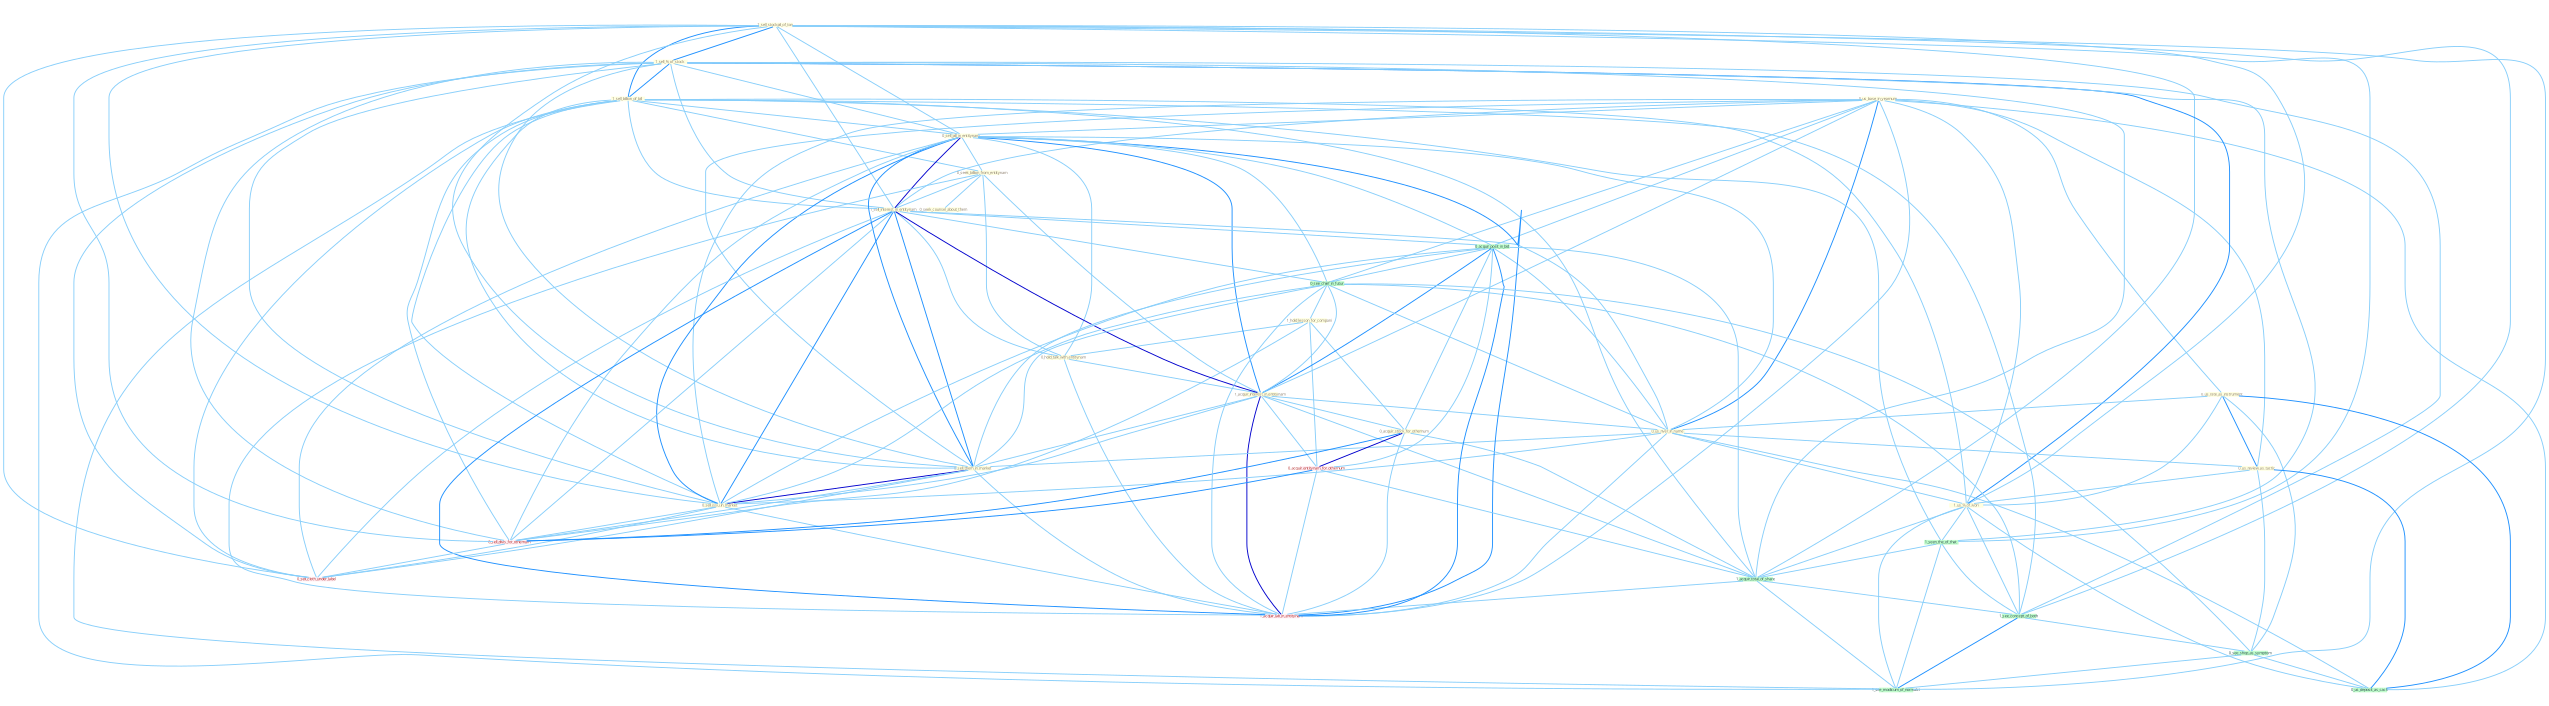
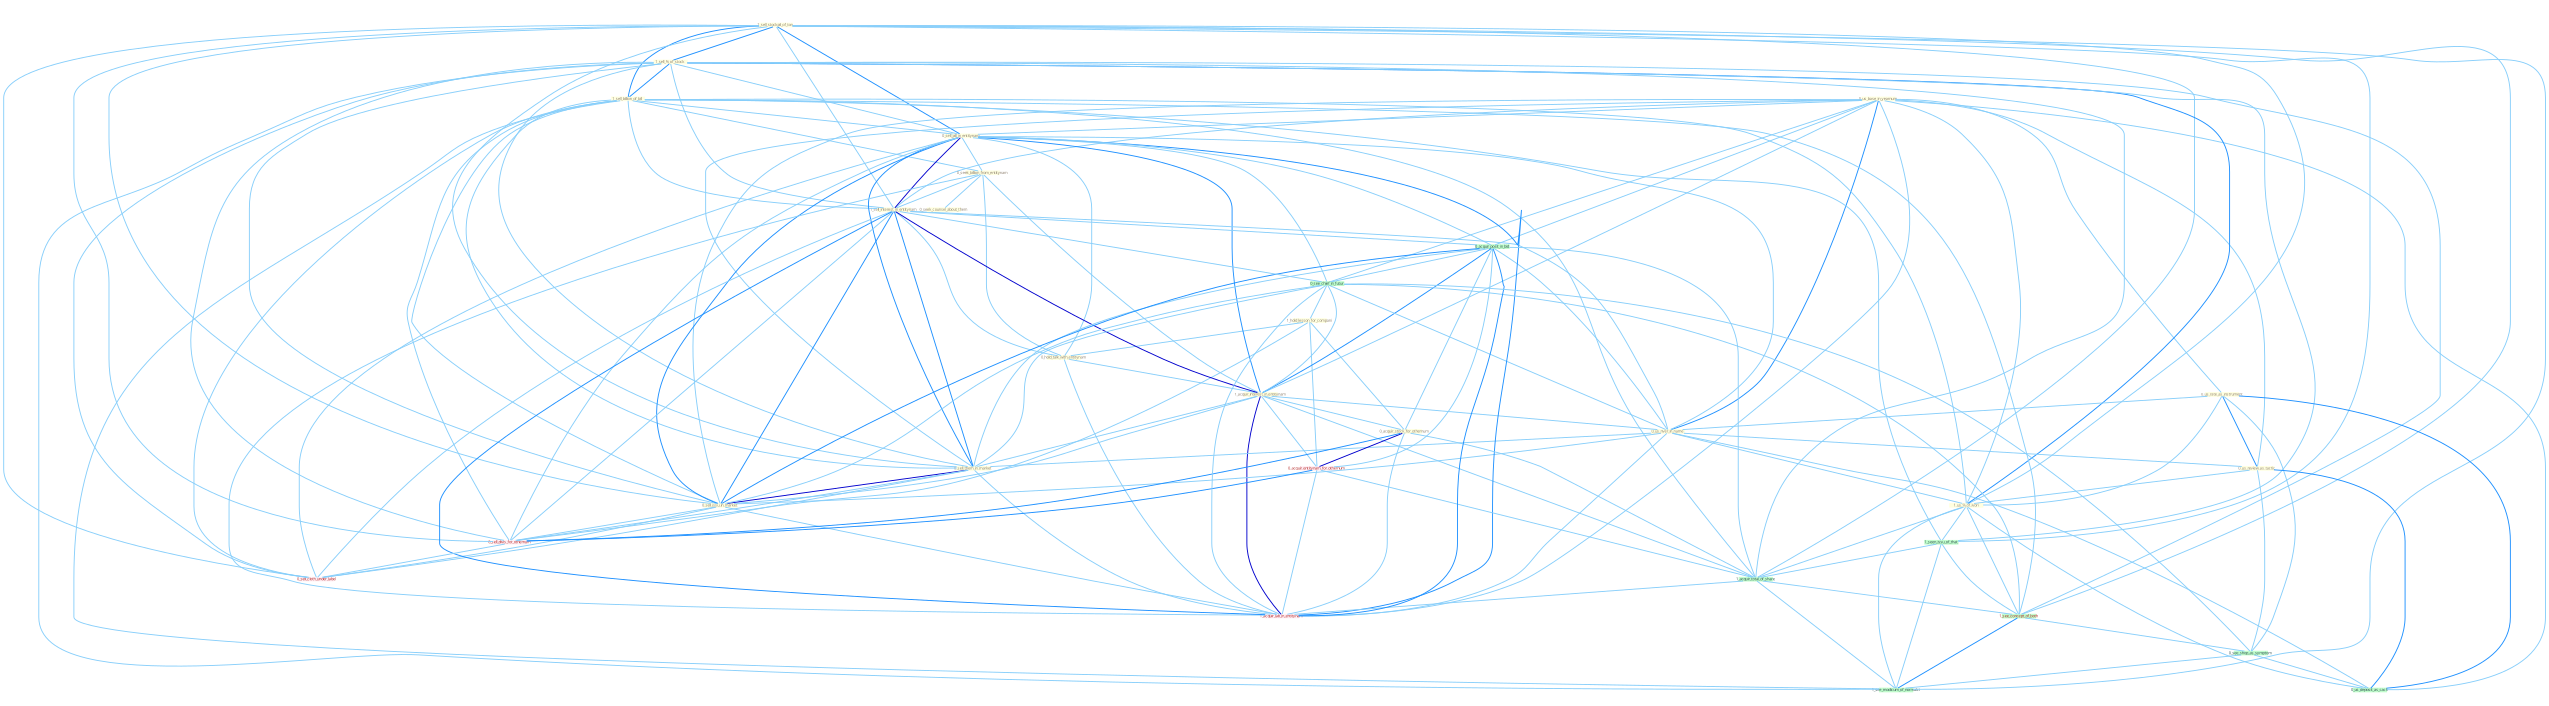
  graph {
    fontname="Open Sans"
    node [color="#ffffe0" fixedsize=true fontcolor="#8b7d6b" fontname="Open Sans" fontsize=4 shape=polygon style=filled]
    edge [color="#87cefa" fontname="Open Sans" w=1]
    "1_sell_stockpil_of_ton " [height=.06 width=.5]
    "0_us_base_in_yearnum " [height=.06 width=.5]
    "1_hold_lesson_for_compani " [height=.06 width=.5]
    "1_sell_%_of_stock " [height=.06 width=.5]
    "0_us_rate_as_instrument " [height=.06 width=.5]
    "0_hold_talk_with_entitynam " [height=.06 width=.5]
    "1_sell_billion_of_bill " [height=.06 width=.5]
    "1_acquir_interest_in_entitynam " [height=.06 width=.5]
    "0_us_river_in_name " [height=.06 width=.5]
    "0_us_review_as_tactic " [height=.06 width=.5]
    "0_sell_pill_in_entitynam " [height=.06 width=.5]
    "0_seek_billion_from_entitynam " [height=.06 width=.5]
    "0_sell_them_in_market " [height=.06 width=.5]
    "0_sell_issu_in_market " [height=.06 width=.5]
    "1_us_%_of_ivori " [height=.06 width=.5]
    "0_seek_counsel_about_them " [height=.06 width=.5]
    "1_sell_interest_in_entitynam " [height=.06 width=.5]
    "0_acquir_stock_for_othernum " [height=.06 width=.5]
    "0_acquir_entitynam_for_othernum " [color="#fff0f5" fontcolor="#b22222" height=.06 width=.5]
    "0_sell_divis_for_othernum " [color="#fff0f5" fontcolor="#b22222" height=.06 width=.5]
    "0_sell_cloth_under_label " [color="#fff0f5" fontcolor="#b22222" height=.06 width=.5]
    "1_acquir_lab_in_entitynam " [color="#fff0f5" fontcolor="#b22222" height=.06 width=.5]
-   "1_seen_the_of_that " [color="#BDFCC9" fontcolor="#2f4f4f" height=.06 width=.5]
+   "1_seen_the_of_that " [color="#BDFCC9" fontcolor="#2f4f4f" height=.06 width=.5 label="1_seen_issu_of_that"]
    "1_acquir_total_of_share " [color="#BDFCC9" fontcolor="#2f4f4f" height=.06 width=.5]
-   "1_see_concept_of_both " [color="#BDFCC9" fontcolor="#2f4f4f" height=.06 width=.5]
+   "1_see_concept_of_both " [color="#BDFCC9" fontcolor="#b22222" height=.06 width=.5]
    "1_see_modicum_of_normalci " [color="#BDFCC9" fontcolor="#2f4f4f" height=.06 width=.5]
    "0_acquir_posit_in_bid " [color="#BDFCC9" fontcolor="#2f4f4f" height=.06 width=.5]
    "0_see_chief_in_futur " [color="#BDFCC9" fontcolor="#2f4f4f" height=.06 width=.5]
    "0_us_deposit_as_cach " [color="#BDFCC9" fontcolor="#2f4f4f" height=.06 width=.5]
    "0_see_shop_as_symptom " [color="#BDFCC9" fontcolor="#2f4f4f" height=.06 width=.5]
    subgraph sub_1 {
      "1_sell_stockpil_of_ton "
      "0_us_base_in_yearnum "
      "1_hold_lesson_for_compani "
      "1_sell_%_of_stock "
      "0_us_rate_as_instrument "
      "0_hold_talk_with_entitynam "
      "1_sell_billion_of_bill "
      "1_acquir_interest_in_entitynam "
      "0_us_river_in_name "
      "0_us_review_as_tactic "
      "0_sell_pill_in_entitynam "
      "0_seek_billion_from_entitynam "
      "0_sell_them_in_market "
      "0_sell_issu_in_market "
      "1_us_%_of_ivori "
      "0_seek_counsel_about_them "
      "1_sell_interest_in_entitynam "
      "0_acquir_stock_for_othernum "
    }
    subgraph sub_2 {
      "0_acquir_entitynam_for_othernum "
      "0_sell_divis_for_othernum "
      "0_sell_cloth_under_label "
      "1_acquir_lab_in_entitynam "
    }
    "1_sell_stockpil_of_ton " -- "1_sell_%_of_stock " [color="#1e90ff" w=2]
    "1_sell_stockpil_of_ton " -- "1_sell_billion_of_bill " [color="#1e90ff" w=2]
-   "1_sell_stockpil_of_ton " -- "0_sell_pill_in_entitynam "
+   "1_sell_stockpil_of_ton " -- "0_sell_pill_in_entitynam " [color="#1e90ff"]
    "1_sell_stockpil_of_ton " -- "0_sell_them_in_market "
    "1_sell_stockpil_of_ton " -- "0_sell_issu_in_market "
    "1_sell_stockpil_of_ton " -- "1_us_%_of_ivori "
    "1_sell_stockpil_of_ton " -- "1_sell_interest_in_entitynam "
    "1_sell_stockpil_of_ton " -- "0_sell_divis_for_othernum "
    "1_sell_stockpil_of_ton " -- "0_sell_cloth_under_label "
    "1_sell_stockpil_of_ton " -- "1_seen_the_of_that "
    "1_sell_stockpil_of_ton " -- "1_acquir_total_of_share "
    "1_sell_stockpil_of_ton " -- "1_see_concept_of_both "
    "1_sell_stockpil_of_ton " -- "1_see_modicum_of_normalci "
    "0_us_base_in_yearnum " -- "0_us_rate_as_instrument "
    "0_us_base_in_yearnum " -- "1_acquir_interest_in_entitynam "
    "0_us_base_in_yearnum " -- "0_us_river_in_name " [color="#1e90ff" w=2]
    "0_us_base_in_yearnum " -- "0_us_review_as_tactic "
    "0_us_base_in_yearnum " -- "0_sell_pill_in_entitynam "
    "0_us_base_in_yearnum " -- "0_sell_them_in_market "
    "0_us_base_in_yearnum " -- "0_sell_issu_in_market "
    "0_us_base_in_yearnum " -- "1_us_%_of_ivori "
    "0_us_base_in_yearnum " -- "1_sell_interest_in_entitynam "
    "0_us_base_in_yearnum " -- "1_acquir_lab_in_entitynam "
    "0_us_base_in_yearnum " -- "0_acquir_posit_in_bid "
    "0_us_base_in_yearnum " -- "0_see_chief_in_futur "
    "0_us_base_in_yearnum " -- "0_us_deposit_as_cach "
    "1_hold_lesson_for_compani " -- "0_hold_talk_with_entitynam "
    "1_hold_lesson_for_compani " -- "0_acquir_stock_for_othernum "
    "1_hold_lesson_for_compani " -- "0_acquir_entitynam_for_othernum "
    "1_hold_lesson_for_compani " -- "0_sell_divis_for_othernum "
    "1_sell_%_of_stock " -- "1_sell_billion_of_bill " [color="#1e90ff" w=2]
    "1_sell_%_of_stock " -- "0_sell_pill_in_entitynam "
    "1_sell_%_of_stock " -- "0_sell_them_in_market "
    "1_sell_%_of_stock " -- "0_sell_issu_in_market "
    "1_sell_%_of_stock " -- "1_us_%_of_ivori " [color="#1e90ff" w=2]
    "1_sell_%_of_stock " -- "1_sell_interest_in_entitynam "
    "1_sell_%_of_stock " -- "0_sell_divis_for_othernum "
    "1_sell_%_of_stock " -- "0_sell_cloth_under_label "
    "1_sell_%_of_stock " -- "1_seen_the_of_that "
    "1_sell_%_of_stock " -- "1_acquir_total_of_share "
    "1_sell_%_of_stock " -- "1_see_concept_of_both "
    "1_sell_%_of_stock " -- "1_see_modicum_of_normalci "
    "0_us_rate_as_instrument " -- "0_us_river_in_name "
    "0_us_rate_as_instrument " -- "0_us_review_as_tactic " [color="#1e90ff" w=2]
    "0_us_rate_as_instrument " -- "1_us_%_of_ivori "
    "0_us_rate_as_instrument " -- "0_us_deposit_as_cach " [color="#1e90ff" w=2]
    "0_us_rate_as_instrument " -- "0_see_shop_as_symptom "
    "0_hold_talk_with_entitynam " -- "1_acquir_interest_in_entitynam "
    "0_hold_talk_with_entitynam " -- "0_sell_pill_in_entitynam "
    "0_hold_talk_with_entitynam " -- "0_seek_billion_from_entitynam "
    "0_hold_talk_with_entitynam " -- "1_sell_interest_in_entitynam "
    "0_hold_talk_with_entitynam " -- "1_acquir_lab_in_entitynam "
    "1_sell_billion_of_bill " -- "0_sell_pill_in_entitynam "
    "1_sell_billion_of_bill " -- "0_seek_billion_from_entitynam "
    "1_sell_billion_of_bill " -- "0_sell_them_in_market "
    "1_sell_billion_of_bill " -- "0_sell_issu_in_market "
    "1_sell_billion_of_bill " -- "1_us_%_of_ivori "
    "1_sell_billion_of_bill " -- "1_sell_interest_in_entitynam "
    "1_sell_billion_of_bill " -- "0_sell_divis_for_othernum "
    "1_sell_billion_of_bill " -- "0_sell_cloth_under_label "
    "1_sell_billion_of_bill " -- "1_seen_the_of_that "
    "1_sell_billion_of_bill " -- "1_acquir_total_of_share "
    "1_sell_billion_of_bill " -- "1_see_concept_of_both "
    "1_sell_billion_of_bill " -- "1_see_modicum_of_normalci "
    "1_acquir_interest_in_entitynam " -- "0_us_river_in_name "
    "1_acquir_interest_in_entitynam " -- "0_sell_pill_in_entitynam " [color="#1e90ff" w=2]
    "1_acquir_interest_in_entitynam " -- "0_seek_billion_from_entitynam "
    "1_acquir_interest_in_entitynam " -- "0_sell_them_in_market "
    "1_acquir_interest_in_entitynam " -- "0_sell_issu_in_market "
    "1_acquir_interest_in_entitynam " -- "1_sell_interest_in_entitynam " [color="#0000cd" w=3]
    "1_acquir_interest_in_entitynam " -- "0_acquir_stock_for_othernum "
    "1_acquir_interest_in_entitynam " -- "0_acquir_entitynam_for_othernum "
    "1_acquir_interest_in_entitynam " -- "1_acquir_lab_in_entitynam " [color="#0000cd" w=3]
    "1_acquir_interest_in_entitynam " -- "1_acquir_total_of_share "
    "1_acquir_interest_in_entitynam " -- "0_acquir_posit_in_bid " [color="#1e90ff" w=2]
    "1_acquir_interest_in_entitynam " -- "0_see_chief_in_futur "
    "0_us_river_in_name " -- "0_us_review_as_tactic "
    "0_us_river_in_name " -- "0_sell_pill_in_entitynam "
    "0_us_river_in_name " -- "0_sell_them_in_market "
    "0_us_river_in_name " -- "0_sell_issu_in_market "
    "0_us_river_in_name " -- "1_us_%_of_ivori "
    "0_us_river_in_name " -- "1_sell_interest_in_entitynam "
    "0_us_river_in_name " -- "1_acquir_lab_in_entitynam "
    "0_us_river_in_name " -- "0_acquir_posit_in_bid "
    "0_us_river_in_name " -- "0_see_chief_in_futur "
    "0_us_river_in_name " -- "0_us_deposit_as_cach "
    "0_us_review_as_tactic " -- "1_us_%_of_ivori "
    "0_us_review_as_tactic " -- "0_us_deposit_as_cach " [color="#1e90ff" w=2]
    "0_us_review_as_tactic " -- "0_see_shop_as_symptom "
    "0_sell_pill_in_entitynam " -- "0_seek_billion_from_entitynam "
    "0_sell_pill_in_entitynam " -- "0_sell_them_in_market " [color="#1e90ff" w=2]
    "0_sell_pill_in_entitynam " -- "0_sell_issu_in_market " [color="#1e90ff" w=2]
    "0_sell_pill_in_entitynam " -- "1_sell_interest_in_entitynam " [color="#0000cd" w=3]
    "0_sell_pill_in_entitynam " -- "0_sell_divis_for_othernum "
    "0_sell_pill_in_entitynam " -- "0_sell_cloth_under_label "
    "0_sell_pill_in_entitynam " -- "1_acquir_lab_in_entitynam " [color="#1e90ff" w=2]
    "0_sell_pill_in_entitynam " -- "0_acquir_posit_in_bid "
    "0_sell_pill_in_entitynam " -- "0_see_chief_in_futur "
    "0_seek_billion_from_entitynam " -- "0_seek_counsel_about_them "
    "0_seek_billion_from_entitynam " -- "1_sell_interest_in_entitynam "
    "0_seek_billion_from_entitynam " -- "1_acquir_lab_in_entitynam "
    "0_sell_them_in_market " -- "0_sell_issu_in_market " [color="#0000cd" w=3]
    "0_sell_them_in_market " -- "1_sell_interest_in_entitynam " [color="#1e90ff" w=2]
    "0_sell_them_in_market " -- "0_sell_divis_for_othernum "
    "0_sell_them_in_market " -- "0_sell_cloth_under_label "
    "0_sell_them_in_market " -- "1_acquir_lab_in_entitynam "
    "0_sell_them_in_market " -- "0_acquir_posit_in_bid "
    "0_sell_them_in_market " -- "0_see_chief_in_futur "
    "0_sell_issu_in_market " -- "1_sell_interest_in_entitynam " [color="#1e90ff" w=2]
    "0_sell_issu_in_market " -- "0_sell_divis_for_othernum "
    "0_sell_issu_in_market " -- "0_sell_cloth_under_label "
    "0_sell_issu_in_market " -- "1_acquir_lab_in_entitynam "
-   "0_sell_issu_in_market " -- "0_acquir_posit_in_bid "
+   "0_sell_issu_in_market " -- "0_acquir_posit_in_bid " [color="#1e90ff"]
    "0_sell_issu_in_market " -- "0_see_chief_in_futur "
    "1_us_%_of_ivori " -- "1_seen_the_of_that "
    "1_us_%_of_ivori " -- "1_acquir_total_of_share "
    "1_us_%_of_ivori " -- "1_see_concept_of_both "
    "1_us_%_of_ivori " -- "1_see_modicum_of_normalci "
    "1_us_%_of_ivori " -- "0_us_deposit_as_cach "
    "1_sell_interest_in_entitynam " -- "0_sell_divis_for_othernum "
    "1_sell_interest_in_entitynam " -- "0_sell_cloth_under_label "
    "1_sell_interest_in_entitynam " -- "1_acquir_lab_in_entitynam " [color="#1e90ff" w=2]
    "1_sell_interest_in_entitynam " -- "0_acquir_posit_in_bid "
    "1_sell_interest_in_entitynam " -- "0_see_chief_in_futur "
    "0_acquir_stock_for_othernum " -- "0_acquir_entitynam_for_othernum " [color="#0000cd" w=3]
    "0_acquir_stock_for_othernum " -- "0_sell_divis_for_othernum " [color="#1e90ff" w=2]
    "0_acquir_stock_for_othernum " -- "1_acquir_lab_in_entitynam "
    "0_acquir_stock_for_othernum " -- "1_acquir_total_of_share "
    "0_acquir_stock_for_othernum " -- "0_acquir_posit_in_bid "
    "0_acquir_entitynam_for_othernum " -- "0_sell_divis_for_othernum " [color="#1e90ff" w=2]
    "0_acquir_entitynam_for_othernum " -- "1_acquir_lab_in_entitynam "
    "0_acquir_entitynam_for_othernum " -- "1_acquir_total_of_share "
    "0_acquir_entitynam_for_othernum " -- "0_acquir_posit_in_bid "
    "0_sell_divis_for_othernum " -- "0_sell_cloth_under_label "
    "1_seen_the_of_that " -- "1_acquir_total_of_share "
    "1_seen_the_of_that " -- "1_see_concept_of_both "
    "1_seen_the_of_that " -- "1_see_modicum_of_normalci "
    "1_acquir_total_of_share " -- "1_acquir_lab_in_entitynam "
    "1_acquir_total_of_share " -- "1_see_concept_of_both "
    "1_acquir_total_of_share " -- "1_see_modicum_of_normalci "
    "1_acquir_total_of_share " -- "0_acquir_posit_in_bid "
    "1_see_concept_of_both " -- "1_see_modicum_of_normalci " [color="#1e90ff" w=2]
    "1_see_concept_of_both " -- "0_see_chief_in_futur "
    "1_see_concept_of_both " -- "0_see_shop_as_symptom "
    "0_acquir_posit_in_bid " -- "1_acquir_lab_in_entitynam " [color="#1e90ff" w=2]
    "0_acquir_posit_in_bid " -- "0_see_chief_in_futur "
    "0_see_chief_in_futur " -- "1_hold_lesson_for_compani "
    "0_see_chief_in_futur " -- "1_acquir_lab_in_entitynam "
    "0_see_chief_in_futur " -- "0_see_shop_as_symptom "
    "0_see_shop_as_symptom " -- "1_see_modicum_of_normalci "
    "0_see_shop_as_symptom " -- "0_us_deposit_as_cach "
  }
